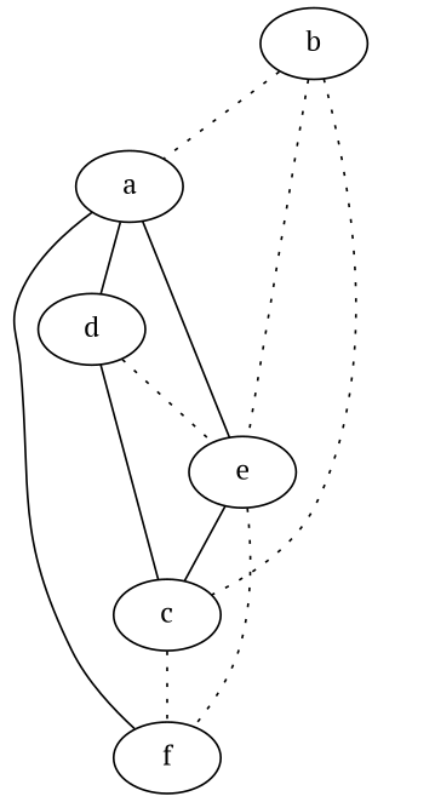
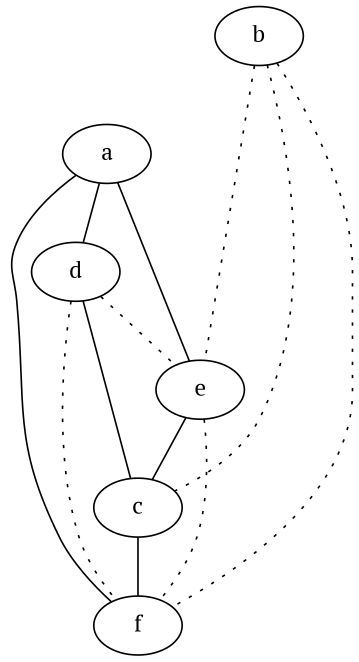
  graph {
    fontname="PT Serif"
    node [fontname="PT Serif"]
    edge [fontname="PT Serif"]
    a
    d
    e
    f
    c
    b
    a -- d
    a -- e
    a -- f
    d -- e [style=dotted]
+   d -- f [style=dotted]
    e -- f [style=dotted]
    e -- c
    c -- d
-   c -- f [style=dotted]
+   c -- f
    b -- e [style=dotted]
-   b -- a [style=dotted]
+   b -- f [style=dotted]
    b -- c [style=dotted]
  }
